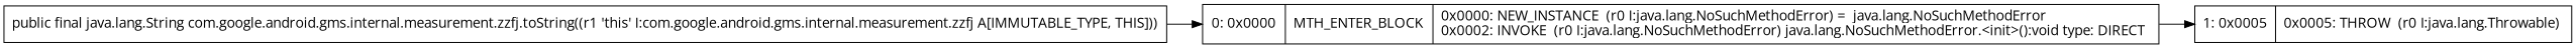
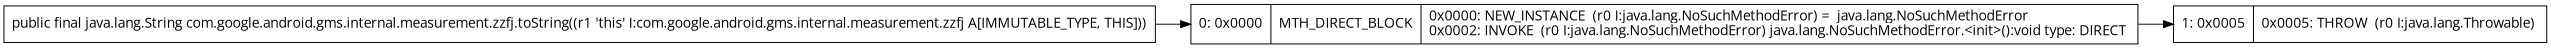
  digraph {
    rankdir=LR
    fontname="Open Sans"
    node [shape=record fontname="Open Sans"]
    edge [fontname="Open Sans"]
-   n1 [label="{0\:\ 0x0000|MTH_ENTER_BLOCK\l|0x0000: NEW_INSTANCE  (r0 I:java.lang.NoSuchMethodError) =  java.lang.NoSuchMethodError \l0x0002: INVOKE  (r0 I:java.lang.NoSuchMethodError) java.lang.NoSuchMethodError.\<init\>():void type: DIRECT \l}"]
+   n1 [label="{0\:\ 0x0000|MTH_DIRECT_BLOCK\l|0x0000: NEW_INSTANCE  (r0 I:java.lang.NoSuchMethodError) =  java.lang.NoSuchMethodError \l0x0002: INVOKE  (r0 I:java.lang.NoSuchMethodError) java.lang.NoSuchMethodError.\<init\>():void type: DIRECT \l}"]
    n2 [label="{1\:\ 0x0005|0x0005: THROW  (r0 I:java.lang.Throwable) \l}"]
    n3 [label="{public final java.lang.String com.google.android.gms.internal.measurement.zzfj.toString((r1 'this' I:com.google.android.gms.internal.measurement.zzfj A[IMMUTABLE_TYPE, THIS])) }"]
    n1 -> n2
    n3 -> n1
  }
